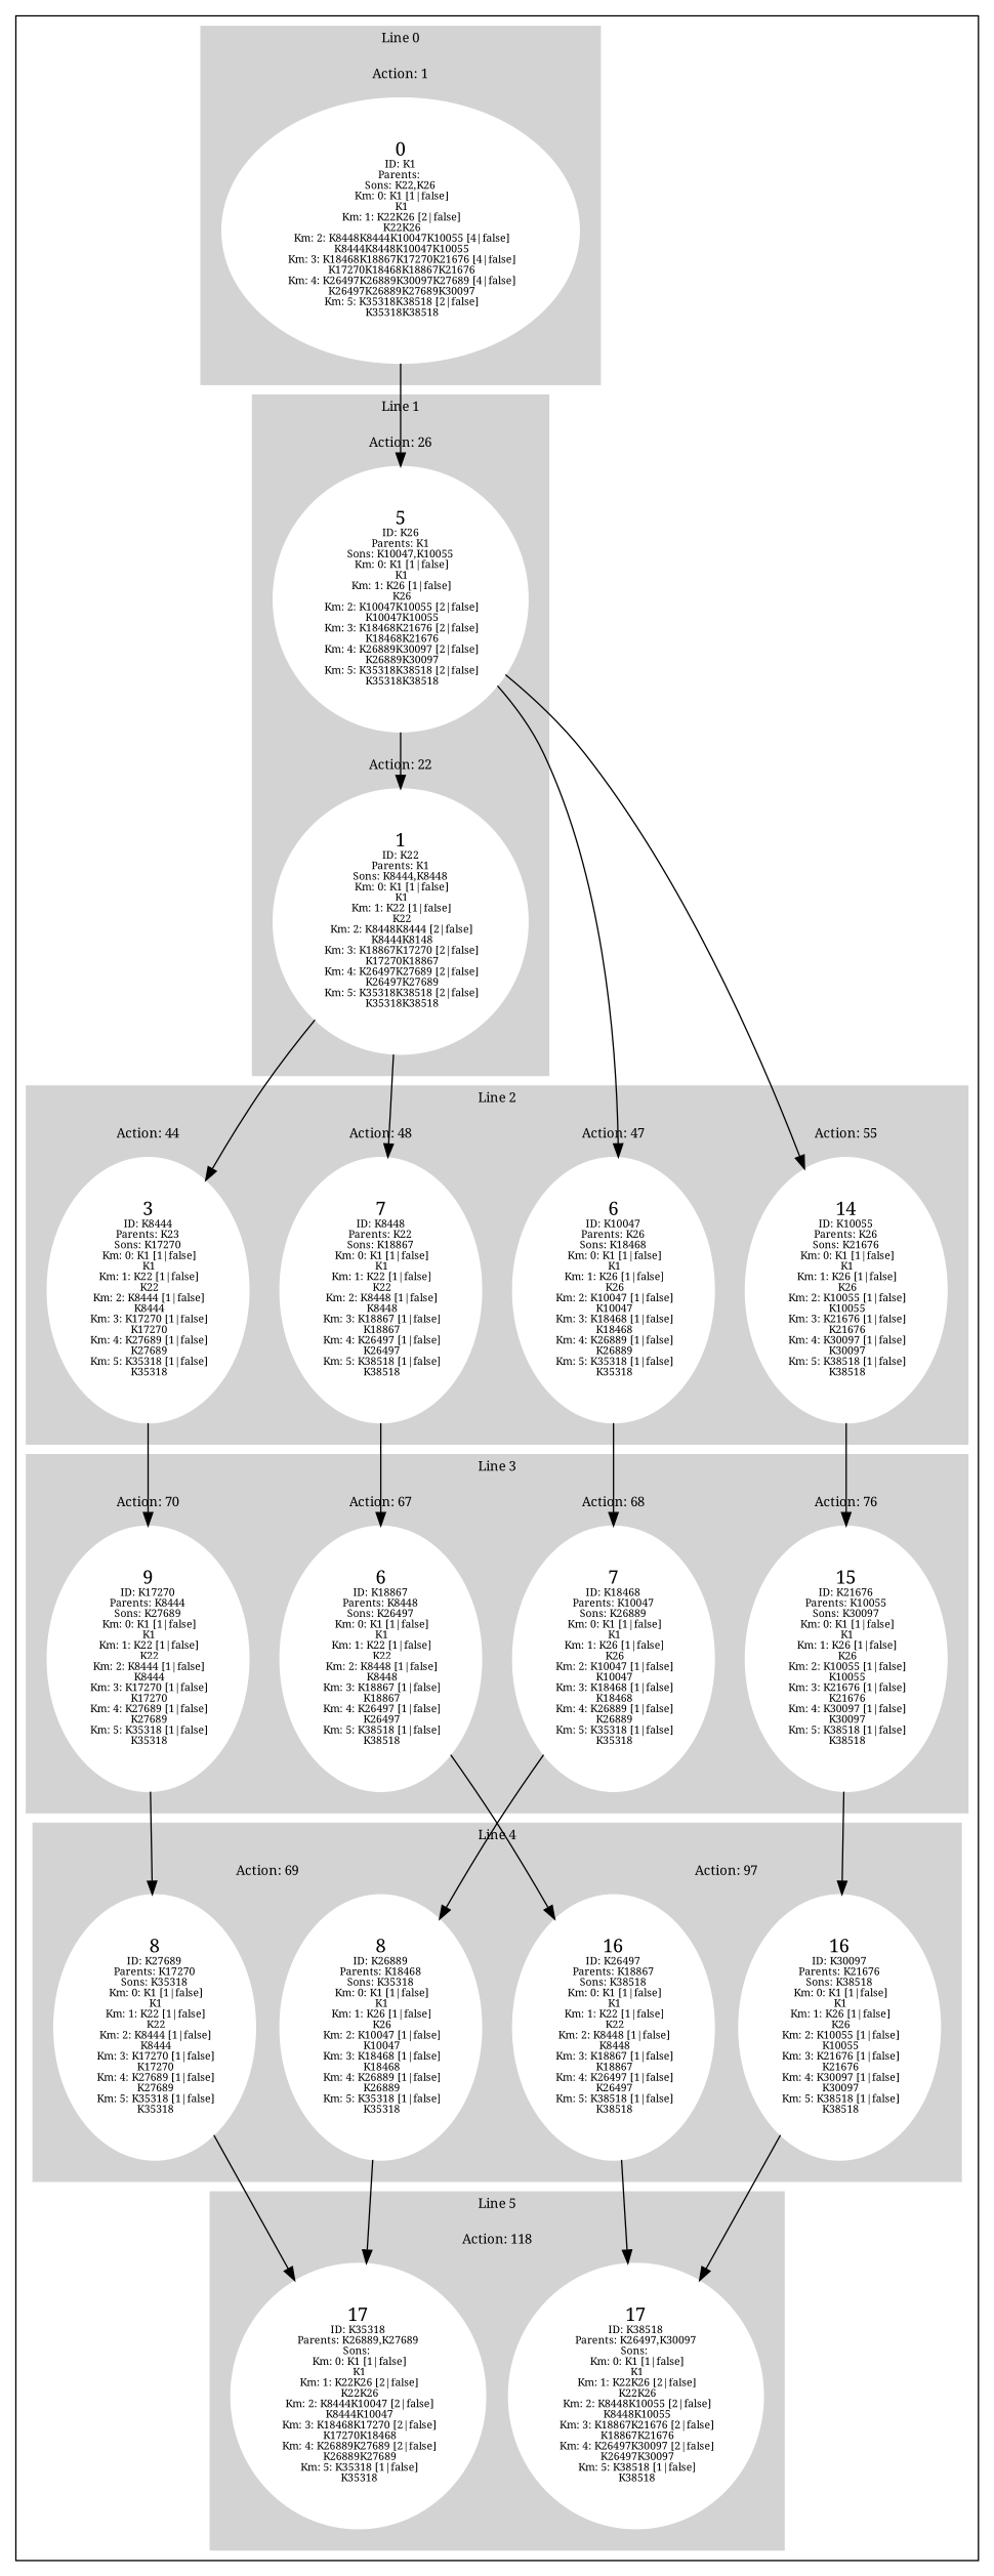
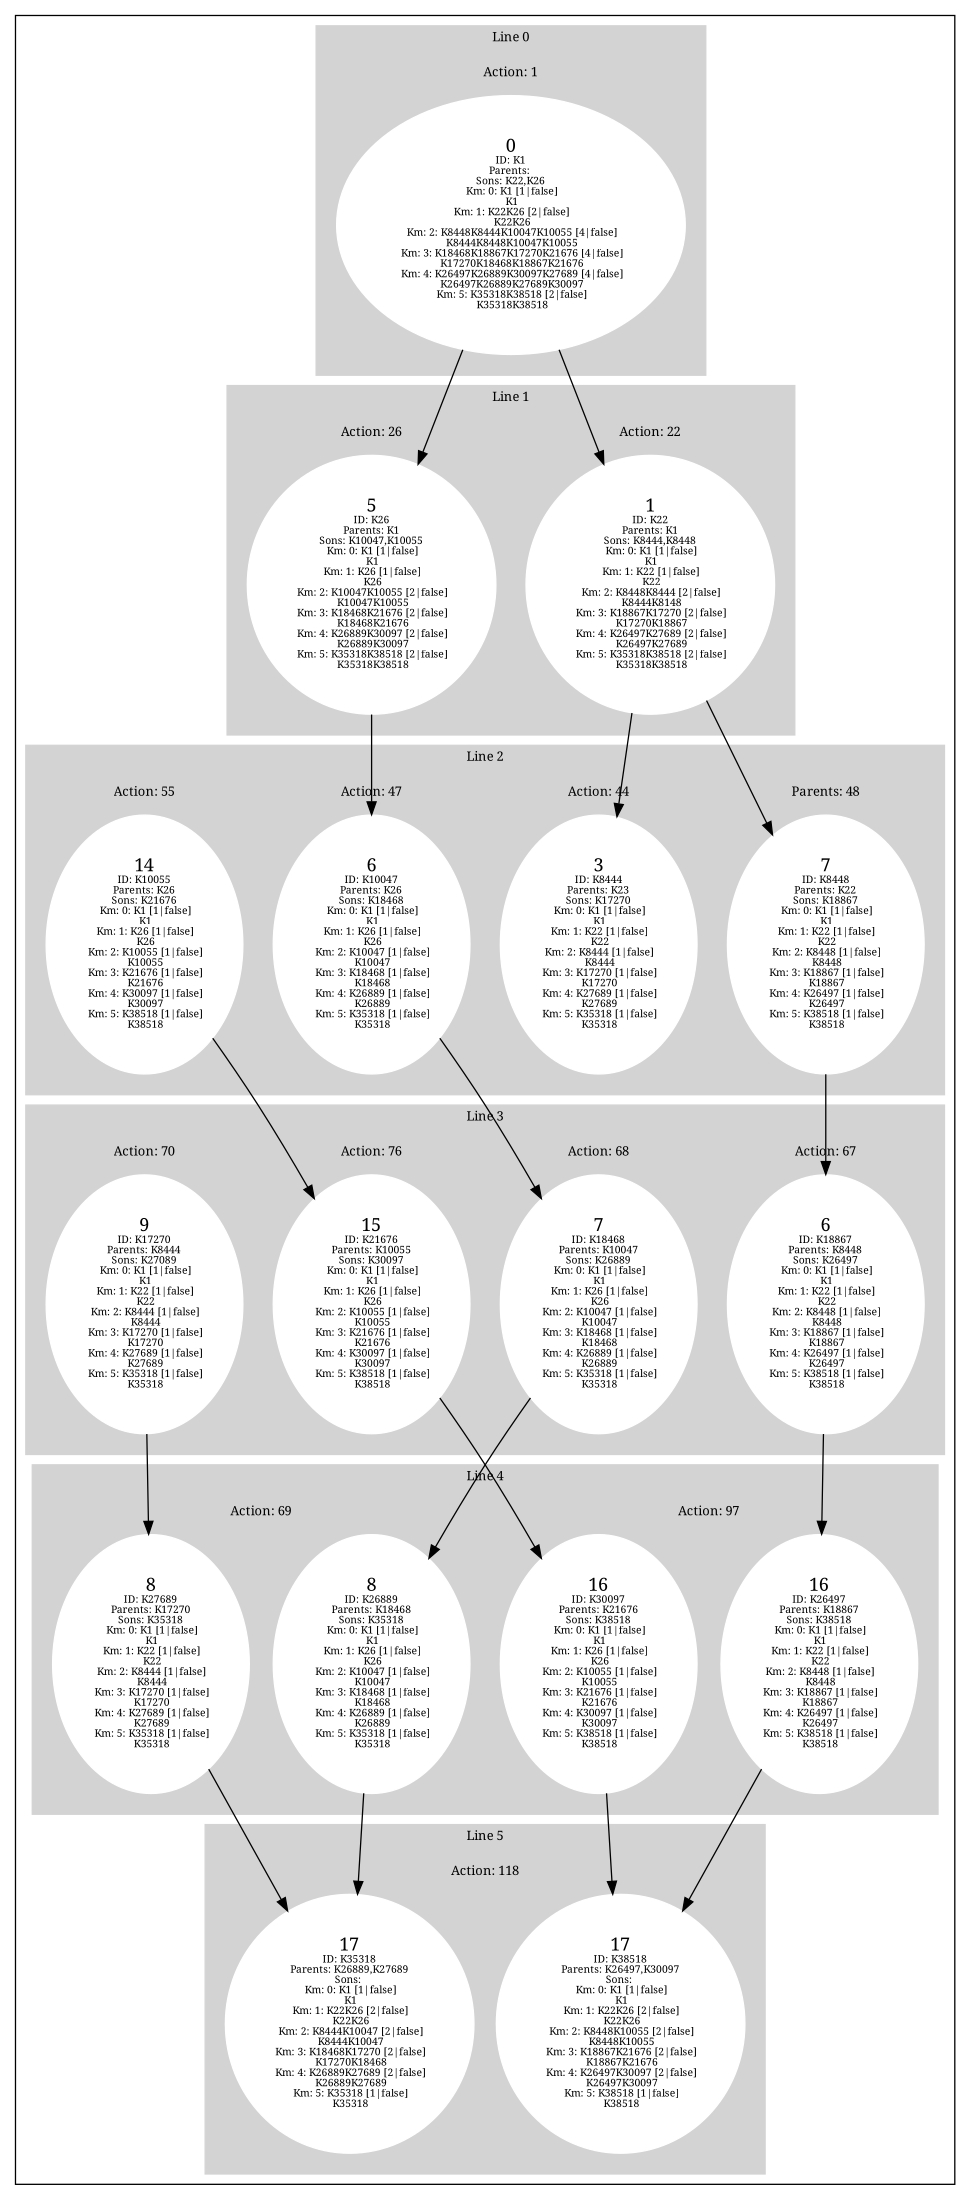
  digraph {
    fontname="Noto Serif"
    node [color=white fontname="Noto Serif" style=filled]
    edge [fontname="Noto Serif"]
    n1 [label=<0<BR /><FONT POINT-SIZE="8">ID: K1</FONT><BR /><FONT POINT-SIZE="8">Parents: </FONT><BR /><FONT POINT-SIZE="8">Sons: K22,K26</FONT><BR /><FONT POINT-SIZE="8"> Km: 0: K1 [1|false]<BR /> K1</FONT><BR /><FONT POINT-SIZE="8"> Km: 1: K22K26 [2|false]<BR /> K22K26</FONT><BR /><FONT POINT-SIZE="8"> Km: 2: K8448K8444K10047K10055 [4|false]<BR /> K8444K8448K10047K10055</FONT><BR /><FONT POINT-SIZE="8"> Km: 3: K18468K18867K17270K21676 [4|false]<BR /> K17270K18468K18867K21676</FONT><BR /><FONT POINT-SIZE="8"> Km: 4: K26497K26889K30097K27689 [4|false]<BR /> K26497K26889K27689K30097</FONT><BR /><FONT POINT-SIZE="8"> Km: 5: K35318K38518 [2|false]<BR /> K35318K38518</FONT>>]
    n2 [label=<16<BR /><FONT POINT-SIZE="8">ID: K26497</FONT><BR /><FONT POINT-SIZE="8">Parents: K18867</FONT><BR /><FONT POINT-SIZE="8">Sons: K38518</FONT><BR /><FONT POINT-SIZE="8"> Km: 0: K1 [1|false]<BR /> K1</FONT><BR /><FONT POINT-SIZE="8"> Km: 1: K22 [1|false]<BR /> K22</FONT><BR /><FONT POINT-SIZE="8"> Km: 2: K8448 [1|false]<BR /> K8448</FONT><BR /><FONT POINT-SIZE="8"> Km: 3: K18867 [1|false]<BR /> K18867</FONT><BR /><FONT POINT-SIZE="8"> Km: 4: K26497 [1|false]<BR /> K26497</FONT><BR /><FONT POINT-SIZE="8"> Km: 5: K38518 [1|false]<BR /> K38518</FONT>>]
    n3 [label=<16<BR /><FONT POINT-SIZE="8">ID: K30097</FONT><BR /><FONT POINT-SIZE="8">Parents: K21676</FONT><BR /><FONT POINT-SIZE="8">Sons: K38518</FONT><BR /><FONT POINT-SIZE="8"> Km: 0: K1 [1|false]<BR /> K1</FONT><BR /><FONT POINT-SIZE="8"> Km: 1: K26 [1|false]<BR /> K26</FONT><BR /><FONT POINT-SIZE="8"> Km: 2: K10055 [1|false]<BR /> K10055</FONT><BR /><FONT POINT-SIZE="8"> Km: 3: K21676 [1|false]<BR /> K21676</FONT><BR /><FONT POINT-SIZE="8"> Km: 4: K30097 [1|false]<BR /> K30097</FONT><BR /><FONT POINT-SIZE="8"> Km: 5: K38518 [1|false]<BR /> K38518</FONT>>]
    n4 [label=<8<BR /><FONT POINT-SIZE="8">ID: K26889</FONT><BR /><FONT POINT-SIZE="8">Parents: K18468</FONT><BR /><FONT POINT-SIZE="8">Sons: K35318</FONT><BR /><FONT POINT-SIZE="8"> Km: 0: K1 [1|false]<BR /> K1</FONT><BR /><FONT POINT-SIZE="8"> Km: 1: K26 [1|false]<BR /> K26</FONT><BR /><FONT POINT-SIZE="8"> Km: 2: K10047 [1|false]<BR /> K10047</FONT><BR /><FONT POINT-SIZE="8"> Km: 3: K18468 [1|false]<BR /> K18468</FONT><BR /><FONT POINT-SIZE="8"> Km: 4: K26889 [1|false]<BR /> K26889</FONT><BR /><FONT POINT-SIZE="8"> Km: 5: K35318 [1|false]<BR /> K35318</FONT>>]
    n5 [label=<8<BR /><FONT POINT-SIZE="8">ID: K27689</FONT><BR /><FONT POINT-SIZE="8">Parents: K17270</FONT><BR /><FONT POINT-SIZE="8">Sons: K35318</FONT><BR /><FONT POINT-SIZE="8"> Km: 0: K1 [1|false]<BR /> K1</FONT><BR /><FONT POINT-SIZE="8"> Km: 1: K22 [1|false]<BR /> K22</FONT><BR /><FONT POINT-SIZE="8"> Km: 2: K8444 [1|false]<BR /> K8444</FONT><BR /><FONT POINT-SIZE="8"> Km: 3: K17270 [1|false]<BR /> K17270</FONT><BR /><FONT POINT-SIZE="8"> Km: 4: K27689 [1|false]<BR /> K27689</FONT><BR /><FONT POINT-SIZE="8"> Km: 5: K35318 [1|false]<BR /> K35318</FONT>>]
    n6 [label=<7<BR /><FONT POINT-SIZE="8">ID: K8448</FONT><BR /><FONT POINT-SIZE="8">Parents: K22</FONT><BR /><FONT POINT-SIZE="8">Sons: K18867</FONT><BR /><FONT POINT-SIZE="8"> Km: 0: K1 [1|false]<BR /> K1</FONT><BR /><FONT POINT-SIZE="8"> Km: 1: K22 [1|false]<BR /> K22</FONT><BR /><FONT POINT-SIZE="8"> Km: 2: K8448 [1|false]<BR /> K8448</FONT><BR /><FONT POINT-SIZE="8"> Km: 3: K18867 [1|false]<BR /> K18867</FONT><BR /><FONT POINT-SIZE="8"> Km: 4: K26497 [1|false]<BR /> K26497</FONT><BR /><FONT POINT-SIZE="8"> Km: 5: K38518 [1|false]<BR /> K38518</FONT>>]
    n7 [label=<3<BR /><FONT POINT-SIZE="8">ID: K8444</FONT><BR /><FONT POINT-SIZE="8">Parents: K23</FONT><BR /><FONT POINT-SIZE="8">Sons: K17270</FONT><BR /><FONT POINT-SIZE="8"> Km: 0: K1 [1|false]<BR /> K1</FONT><BR /><FONT POINT-SIZE="8"> Km: 1: K22 [1|false]<BR /> K22</FONT><BR /><FONT POINT-SIZE="8"> Km: 2: K8444 [1|false]<BR /> K8444</FONT><BR /><FONT POINT-SIZE="8"> Km: 3: K17270 [1|false]<BR /> K17270</FONT><BR /><FONT POINT-SIZE="8"> Km: 4: K27689 [1|false]<BR /> K27689</FONT><BR /><FONT POINT-SIZE="8"> Km: 5: K35318 [1|false]<BR /> K35318</FONT>>]
    n8 [label=<6<BR /><FONT POINT-SIZE="8">ID: K10047</FONT><BR /><FONT POINT-SIZE="8">Parents: K26</FONT><BR /><FONT POINT-SIZE="8">Sons: K18468</FONT><BR /><FONT POINT-SIZE="8"> Km: 0: K1 [1|false]<BR /> K1</FONT><BR /><FONT POINT-SIZE="8"> Km: 1: K26 [1|false]<BR /> K26</FONT><BR /><FONT POINT-SIZE="8"> Km: 2: K10047 [1|false]<BR /> K10047</FONT><BR /><FONT POINT-SIZE="8"> Km: 3: K18468 [1|false]<BR /> K18468</FONT><BR /><FONT POINT-SIZE="8"> Km: 4: K26889 [1|false]<BR /> K26889</FONT><BR /><FONT POINT-SIZE="8"> Km: 5: K35318 [1|false]<BR /> K35318</FONT>>]
    n9 [label=<14<BR /><FONT POINT-SIZE="8">ID: K10055</FONT><BR /><FONT POINT-SIZE="8">Parents: K26</FONT><BR /><FONT POINT-SIZE="8">Sons: K21676</FONT><BR /><FONT POINT-SIZE="8"> Km: 0: K1 [1|false]<BR /> K1</FONT><BR /><FONT POINT-SIZE="8"> Km: 1: K26 [1|false]<BR /> K26</FONT><BR /><FONT POINT-SIZE="8"> Km: 2: K10055 [1|false]<BR /> K10055</FONT><BR /><FONT POINT-SIZE="8"> Km: 3: K21676 [1|false]<BR /> K21676</FONT><BR /><FONT POINT-SIZE="8"> Km: 4: K30097 [1|false]<BR /> K30097</FONT><BR /><FONT POINT-SIZE="8"> Km: 5: K38518 [1|false]<BR /> K38518</FONT>>]
    n10 [label=<7<BR /><FONT POINT-SIZE="8">ID: K18468</FONT><BR /><FONT POINT-SIZE="8">Parents: K10047</FONT><BR /><FONT POINT-SIZE="8">Sons: K26889</FONT><BR /><FONT POINT-SIZE="8"> Km: 0: K1 [1|false]<BR /> K1</FONT><BR /><FONT POINT-SIZE="8"> Km: 1: K26 [1|false]<BR /> K26</FONT><BR /><FONT POINT-SIZE="8"> Km: 2: K10047 [1|false]<BR /> K10047</FONT><BR /><FONT POINT-SIZE="8"> Km: 3: K18468 [1|false]<BR /> K18468</FONT><BR /><FONT POINT-SIZE="8"> Km: 4: K26889 [1|false]<BR /> K26889</FONT><BR /><FONT POINT-SIZE="8"> Km: 5: K35318 [1|false]<BR /> K35318</FONT>>]
    n11 [label=<6<BR /><FONT POINT-SIZE="8">ID: K18867</FONT><BR /><FONT POINT-SIZE="8">Parents: K8448</FONT><BR /><FONT POINT-SIZE="8">Sons: K26497</FONT><BR /><FONT POINT-SIZE="8"> Km: 0: K1 [1|false]<BR /> K1</FONT><BR /><FONT POINT-SIZE="8"> Km: 1: K22 [1|false]<BR /> K22</FONT><BR /><FONT POINT-SIZE="8"> Km: 2: K8448 [1|false]<BR /> K8448</FONT><BR /><FONT POINT-SIZE="8"> Km: 3: K18867 [1|false]<BR /> K18867</FONT><BR /><FONT POINT-SIZE="8"> Km: 4: K26497 [1|false]<BR /> K26497</FONT><BR /><FONT POINT-SIZE="8"> Km: 5: K38518 [1|false]<BR /> K38518</FONT>>]
-   n12 [label=<9<BR /><FONT POINT-SIZE="8">ID: K17270</FONT><BR /><FONT POINT-SIZE="8">Parents: K8444</FONT><BR /><FONT POINT-SIZE="8">Sons: K27689</FONT><BR /><FONT POINT-SIZE="8"> Km: 0: K1 [1|false]<BR /> K1</FONT><BR /><FONT POINT-SIZE="8"> Km: 1: K22 [1|false]<BR /> K22</FONT><BR /><FONT POINT-SIZE="8"> Km: 2: K8444 [1|false]<BR /> K8444</FONT><BR /><FONT POINT-SIZE="8"> Km: 3: K17270 [1|false]<BR /> K17270</FONT><BR /><FONT POINT-SIZE="8"> Km: 4: K27689 [1|false]<BR /> K27689</FONT><BR /><FONT POINT-SIZE="8"> Km: 5: K35318 [1|false]<BR /> K35318</FONT>>]
+   n12 [label=<9<BR /><FONT POINT-SIZE="8">ID: K17270</FONT><BR /><FONT POINT-SIZE="8">Parents: K8444</FONT><BR /><FONT POINT-SIZE="8">Sons: K27089</FONT><BR /><FONT POINT-SIZE="8"> Km: 0: K1 [1|false]<BR /> K1</FONT><BR /><FONT POINT-SIZE="8"> Km: 1: K22 [1|false]<BR /> K22</FONT><BR /><FONT POINT-SIZE="8"> Km: 2: K8444 [1|false]<BR /> K8444</FONT><BR /><FONT POINT-SIZE="8"> Km: 3: K17270 [1|false]<BR /> K17270</FONT><BR /><FONT POINT-SIZE="8"> Km: 4: K27689 [1|false]<BR /> K27689</FONT><BR /><FONT POINT-SIZE="8"> Km: 5: K35318 [1|false]<BR /> K35318</FONT>>]
    n13 [label=<15<BR /><FONT POINT-SIZE="8">ID: K21676</FONT><BR /><FONT POINT-SIZE="8">Parents: K10055</FONT><BR /><FONT POINT-SIZE="8">Sons: K30097</FONT><BR /><FONT POINT-SIZE="8"> Km: 0: K1 [1|false]<BR /> K1</FONT><BR /><FONT POINT-SIZE="8"> Km: 1: K26 [1|false]<BR /> K26</FONT><BR /><FONT POINT-SIZE="8"> Km: 2: K10055 [1|false]<BR /> K10055</FONT><BR /><FONT POINT-SIZE="8"> Km: 3: K21676 [1|false]<BR /> K21676</FONT><BR /><FONT POINT-SIZE="8"> Km: 4: K30097 [1|false]<BR /> K30097</FONT><BR /><FONT POINT-SIZE="8"> Km: 5: K38518 [1|false]<BR /> K38518</FONT>>]
    n14 [label=<17<BR /><FONT POINT-SIZE="8">ID: K35318</FONT><BR /><FONT POINT-SIZE="8">Parents: K26889,K27689</FONT><BR /><FONT POINT-SIZE="8">Sons: </FONT><BR /><FONT POINT-SIZE="8"> Km: 0: K1 [1|false]<BR /> K1</FONT><BR /><FONT POINT-SIZE="8"> Km: 1: K22K26 [2|false]<BR /> K22K26</FONT><BR /><FONT POINT-SIZE="8"> Km: 2: K8444K10047 [2|false]<BR /> K8444K10047</FONT><BR /><FONT POINT-SIZE="8"> Km: 3: K18468K17270 [2|false]<BR /> K17270K18468</FONT><BR /><FONT POINT-SIZE="8"> Km: 4: K26889K27689 [2|false]<BR /> K26889K27689</FONT><BR /><FONT POINT-SIZE="8"> Km: 5: K35318 [1|false]<BR /> K35318</FONT>>]
    n15 [label=<17<BR /><FONT POINT-SIZE="8">ID: K38518</FONT><BR /><FONT POINT-SIZE="8">Parents: K26497,K30097</FONT><BR /><FONT POINT-SIZE="8">Sons: </FONT><BR /><FONT POINT-SIZE="8"> Km: 0: K1 [1|false]<BR /> K1</FONT><BR /><FONT POINT-SIZE="8"> Km: 1: K22K26 [2|false]<BR /> K22K26</FONT><BR /><FONT POINT-SIZE="8"> Km: 2: K8448K10055 [2|false]<BR /> K8448K10055</FONT><BR /><FONT POINT-SIZE="8"> Km: 3: K18867K21676 [2|false]<BR /> K18867K21676</FONT><BR /><FONT POINT-SIZE="8"> Km: 4: K26497K30097 [2|false]<BR /> K26497K30097</FONT><BR /><FONT POINT-SIZE="8"> Km: 5: K38518 [1|false]<BR /> K38518</FONT>>]
    n16 [label=<1<BR /><FONT POINT-SIZE="8">ID: K22</FONT><BR /><FONT POINT-SIZE="8">Parents: K1</FONT><BR /><FONT POINT-SIZE="8">Sons: K8444,K8448</FONT><BR /><FONT POINT-SIZE="8"> Km: 0: K1 [1|false]<BR /> K1</FONT><BR /><FONT POINT-SIZE="8"> Km: 1: K22 [1|false]<BR /> K22</FONT><BR /><FONT POINT-SIZE="8"> Km: 2: K8448K8444 [2|false]<BR /> K8444K8148</FONT><BR /><FONT POINT-SIZE="8"> Km: 3: K18867K17270 [2|false]<BR /> K17270K18867</FONT><BR /><FONT POINT-SIZE="8"> Km: 4: K26497K27689 [2|false]<BR /> K26497K27689</FONT><BR /><FONT POINT-SIZE="8"> Km: 5: K35318K38518 [2|false]<BR /> K35318K38518</FONT>>]
    n17 [label=<5<BR /><FONT POINT-SIZE="8">ID: K26</FONT><BR /><FONT POINT-SIZE="8">Parents: K1</FONT><BR /><FONT POINT-SIZE="8">Sons: K10047,K10055</FONT><BR /><FONT POINT-SIZE="8"> Km: 0: K1 [1|false]<BR /> K1</FONT><BR /><FONT POINT-SIZE="8"> Km: 1: K26 [1|false]<BR /> K26</FONT><BR /><FONT POINT-SIZE="8"> Km: 2: K10047K10055 [2|false]<BR /> K10047K10055</FONT><BR /><FONT POINT-SIZE="8"> Km: 3: K18468K21676 [2|false]<BR /> K18468K21676</FONT><BR /><FONT POINT-SIZE="8"> Km: 4: K26889K30097 [2|false]<BR /> K26889K30097</FONT><BR /><FONT POINT-SIZE="8"> Km: 5: K35318K38518 [2|false]<BR /> K35318K38518</FONT>>]
    subgraph cluster_1 {
      subgraph cluster_2 {
        color=lightgrey
        fontsize=10
        label="Line 0"
        style=filled
        subgraph cluster_3 {
          color=lightgrey
          fontsize=10
          label="Action: 1"
          style=filled
          n1
        }
      }
      subgraph cluster_4 {
        color=lightgrey
        fontsize=10
        label="Line 4"
        style=filled
        subgraph cluster_5 {
          color=lightgrey
          fontsize=10
          label="Action: 97"
          style=filled
          n2
          n3
        }
        subgraph cluster_6 {
          color=lightgrey
          fontsize=10
          label="Action: 69"
          style=filled
          n4
          n5
        }
      }
      subgraph cluster_7 {
        color=lightgrey
        fontsize=10
        label="Line 2"
        style=filled
        subgraph cluster_8 {
          color=lightgrey
          fontsize=10
-         label="Action: 48"
+         label="Parents: 48"
          style=filled
          n6
        }
        subgraph cluster_9 {
          color=lightgrey
          fontsize=10
          label="Action: 44"
          style=filled
          n7
        }
        subgraph cluster_10 {
          color=lightgrey
          fontsize=10
          label="Action: 47"
          style=filled
          n8
        }
        subgraph cluster_11 {
          color=lightgrey
          fontsize=10
          label="Action: 55"
          style=filled
          n9
        }
      }
      subgraph cluster_12 {
        color=lightgrey
        fontsize=10
        label="Line 3"
        style=filled
        subgraph cluster_13 {
          color=lightgrey
          fontsize=10
          label="Action: 68"
          style=filled
          n10
        }
        subgraph cluster_14 {
          color=lightgrey
          fontsize=10
          label="Action: 67"
          style=filled
          n11
        }
        subgraph cluster_15 {
          color=lightgrey
          fontsize=10
          label="Action: 70"
          style=filled
          n12
        }
        subgraph cluster_16 {
          color=lightgrey
          fontsize=10
          label="Action: 76"
          style=filled
          n13
        }
      }
      subgraph cluster_17 {
        color=lightgrey
        fontsize=10
        label="Line 5"
        style=filled
        subgraph cluster_18 {
          color=lightgrey
          fontsize=10
          label="Action: 118"
          style=filled
          n14
          n15
        }
      }
      subgraph cluster_19 {
        color=lightgrey
        fontsize=10
        label="Line 1"
        style=filled
        subgraph cluster_20 {
          color=lightgrey
          fontsize=10
          label="Action: 22"
          style=filled
          n16
        }
        subgraph cluster_21 {
          color=lightgrey
          fontsize=10
          label="Action: 26"
          style=filled
          n17
        }
      }
    }
-   n17 -> n16
+   n1 -> n16
    n1 -> n17
    n2 -> n15
    n3 -> n15
    n4 -> n14
    n5 -> n14
    n6 -> n11
-   n7 -> n12
    n8 -> n10
    n9 -> n13
    n10 -> n4
    n11 -> n2
    n12 -> n5
    n13 -> n3
    n16 -> n6
    n16 -> n7
    n17 -> n8
-   n17 -> n9
  }
